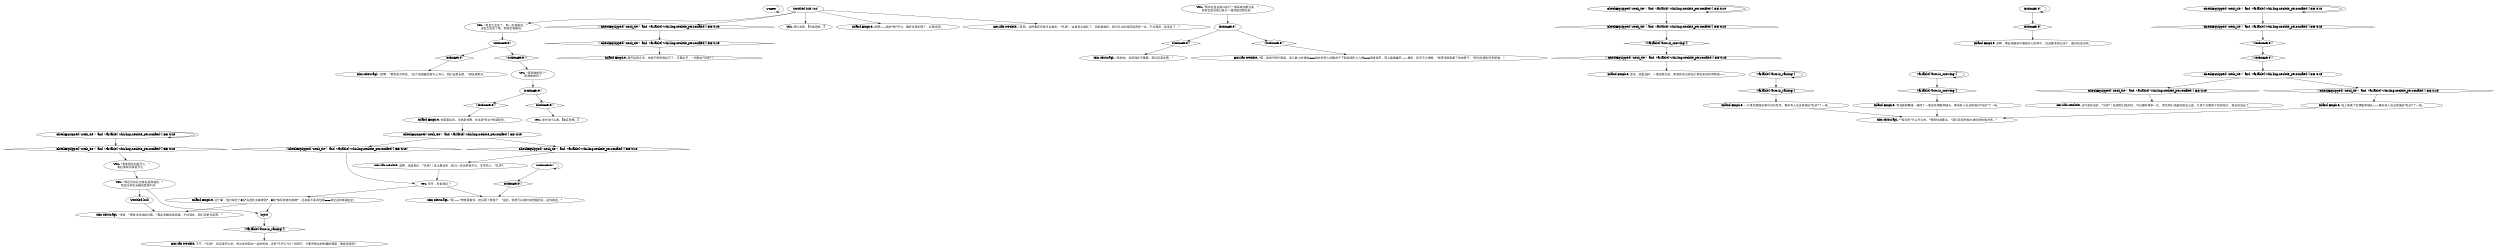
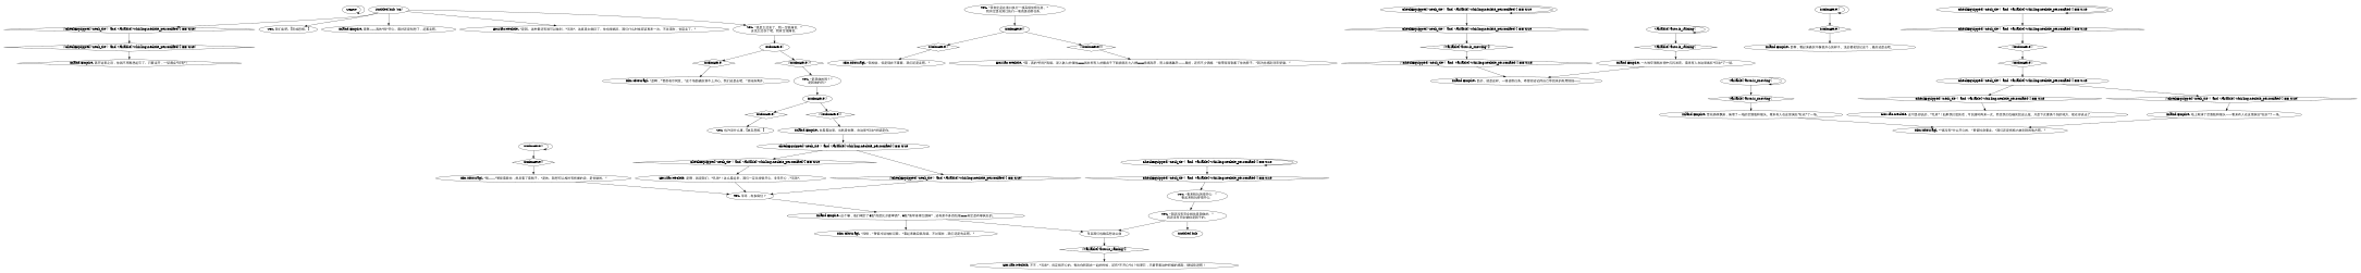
  digraph {
    n1 [label=START]
-   n2 [label=input]
+   n2 [label="而且我们也确实想这么做"]
    n3 [label="!(Variable[\"auto.is_raining\"])" shape=diamond]
    n4 [label="Horrific Necktie: 不不，*兄弟*，肯定很开心的。每次你和我在一起的时候，还有*不开心*过？别理它，只要带着这种积极的感觉，继续前进吧！"]
    n5 [label="You: 也许没什么事。[放弃思维。]"]
    n6 [label="Kim Kitsuragi: “呃……”警督看着你，然后看了看瓶子。“是的。我想可以相对有把握的说，是你做的。”"]
    n7 [label="You: 等等，有多疯狂？"]
    n8 [label="Inland Empire: 这个嘛，他们喝空了6瓶*高度比尔森啤酒*，3瓶*海军准将红朗姆*，还有差不多四包烟——肯定是有够疯狂的。"]
    n9 [label="Kim Kitsuragi: “我相信。但是现在不重要。我们还是走吧。”"]
    n10 [label="Kim Kitsuragi: “没错，”警督冷淡地标记着。“看起来确实很高级。不过现在，我们还是先走吧。”"]
    n11 [label="You: “是我做的吗？”\n是我做的吗？"]
    n12 [label="IsKimHere()"]
    n13 [label="IsKimHere()" shape=diamond]
    n14 [label="!(IsKimHere())" shape=diamond]
    n15 [label="CheckEquipped(\"neck_tie\")  and  Variable[\"whirling.necktie_personified\"] == true"]
    n16 [label="CheckEquipped(\"neck_tie\")  and  Variable[\"whirling.necktie_personified\"] == true" shape=diamond]
    n17 [label="!(Variable[\"auto.is_snowing\"])" shape=diamond]
    n18 [label="!(CheckEquipped(\"neck_tie\")  and  Variable[\"whirling.necktie_personified\"] == true)" shape=diamond]
    n19 [label="!(CheckEquipped(\"neck_tie\")  and  Variable[\"whirling.necktie_personified\"] == true)" shape=diamond]
    n20 [label="!(CheckEquipped(\"neck_tie\")  and  Variable[\"whirling.necktie_personified\"] == true)" shape=diamond]
    n21 [label="Inland Empire: 离开这里之后，你就不用再想起它了。只要走开，一切都会*过去*！" shape=diamond]
    n22 [label="You: 我们走吧。[完成思维。]"]
    n23 [label="You: “我还没有完全相信是我做的。”\n我还没有完全确信是我干的。"]
    n24 [label="Untitled hub"]
    n25 [label="IsKimHere()"]
    n26 [label="IsKimHere()" shape=diamond]
    n27 [label="Inland Empire: 是啊，看起来确实不像很开心的样子。没必要老惦记这个，最好还是走吧。"]
    n28 [label="!(IsKimHere())" shape=diamond]
    n29 [label="CheckEquipped(\"neck_tie\")  and  Variable[\"whirling.necktie_personified\"] == true"]
    n30 [label="CheckEquipped(\"neck_tie\")  and  Variable[\"whirling.necktie_personified\"] == true" shape=diamond]
    n31 [label="!(CheckEquipped(\"neck_tie\")  and  Variable[\"whirling.necktie_personified\"] == true)" shape=diamond]
    n32 [label="CheckEquipped(\"neck_tie\")  and  Variable[\"whirling.necktie_personified\"] == true"]
    n33 [label="CheckEquipped(\"neck_tie\")  and  Variable[\"whirling.necktie_personified\"] == true" shape=diamond]
    n34 [label="You: “看来我玩的很开心。”\n看起来我玩得很开心。"]
    n35 [label="Kim Kitsuragi: “*真没有*什么开心的。”警督转身要走。“我们还是把精力放到别的地方吧。”"]
    n36 [label="You: “我肯定是在港口执行一项高级侦察任务。”\n我肯定是在港口执行一项高级侦察任务。"]
    n37 [label="IsKimHere()"]
    n38 [label="IsKimHere()"]
    n39 [label="IsKimHere()" shape=diamond]
    n40 [label="!(IsKimHere())" shape=diamond]
    n41 [label="Horrific Necktie: “哦，真的*特别*高级。深入敌人的领地——就在所有人的眼皮子下面搞得乱七八糟——情绪高昂，肾上腺素飙升……显然，还有不少酒精。”领带渐渐勒紧了你的脖子。“我为你感到非常骄傲。”"]
    n42 [label="CheckEquipped(\"neck_tie\")  and  Variable[\"whirling.necktie_personified\"] == true"]
    n43 [label="CheckEquipped(\"neck_tie\")  and  Variable[\"whirling.necktie_personified\"] == true" shape=diamond]
    n44 [label="Inland Empire: 是的，就是这样。一项侦察任务。希望你还记得自己带回来的有用情报……"]
    n45 [label="Variable[\"auto.is_raining\"]"]
    n46 [label="Variable[\"auto.is_raining\"]" shape=diamond]
    n47 [label="Inland Empire: 一大堆空酒瓶在雨中闪闪发亮。看来有人在这里疯狂*狂欢*了一场。"]
    n48 [label="Variable[\"auto.is_snowing\"]"]
    n49 [label="Variable[\"auto.is_snowing\"]" shape=diamond]
    n50 [label="Inland Empire: 雪花静静飘落，掩埋了一地的空酒瓶和烟头。看来有人在这里疯狂*狂欢*了一场。"]
    n51 [label="Inland Empire: 地上堆满了空酒瓶和烟头……看来有人在这里疯狂*狂欢*了一场。"]
    n52 [label="Inland Empire: 是啊……真的*很*开心。最好还是别想了，赶紧走吧。"]
    n53 [label="Horrific Necktie: “是我。这种量还有谁可以做到，*兄弟*。这真是太疯狂了。你也很疯狂。我们什么时候应该再来一次。不过现在，你该走了。”"]
    n54 [label="IsKimHere()" shape=diamond]
    n55 [label="!(IsKimHere())" shape=diamond]
    n56 [label="Untitled hub (02)"]
    n57 [label="You: “真是太悲哀了。我一定很痛苦。”\n这也太悲伤了吧。我肯定很痛苦。"]
    n58 [label="IsKimHere()"]
    n59 [label="Horrific Necktie: 是啊，就是我们，*兄弟*！这么看起来，我们一定玩得很开心。非常开心，*兄弟*。"]
    n60 [label="IsKimHere()" shape=diamond]
    n61 [label="!(IsKimHere())" shape=diamond]
    n62 [label="Kim Kitsuragi: “是啊，”警督表示同意。“这个场面确实算不上开心。我们还是走吧。”他转身离开。"]
    n63 [label="Inland Empire: 你看看这里。当然是你啊。在这里*狂欢*的就是你。"]
    n64 [label="CheckEquipped(\"neck_tie\")  and  Variable[\"whirling.necktie_personified\"] == true"]
    n65 [label="CheckEquipped(\"neck_tie\")  and  Variable[\"whirling.necktie_personified\"] == true" shape=diamond]
    n66 [label="!(CheckEquipped(\"neck_tie\")  and  Variable[\"whirling.necktie_personified\"] == true)" shape=diamond]
    n67 [label="Horrific Necktie: 这可是你说的，*兄弟*！如果我们想的话，可以随时再来一次。而且我们也确实想这么做。只是下次要换个别的地方。现在你该走了。"]
    n1 -> n1
    n2 -> n3
    n3 -> n4
-   n7 -> n6
+   n6 -> n7
    n7 -> n8
    n8 -> n2
    n8 -> n10
    n11 -> n12
    n12 -> n13
    n12 -> n14
    n13 -> n5
    n14 -> n63
    n15 -> n15
    n15 -> n16
    n16 -> n17
    n17 -> n18
    n18 -> n44
    n19 -> n20
    n20 -> n21
    n23 -> n2
    n23 -> n24
-   n24 -> n10
    n25 -> n25
    n25 -> n26
    n26 -> n27
    n28 -> n29
    n29 -> n30
    n29 -> n31
    n30 -> n67
    n31 -> n51
    n32 -> n32
    n32 -> n33
    n33 -> n34
    n34 -> n23
    n36 -> n37
    n37 -> n54
    n37 -> n55
    n38 -> n38
    n38 -> n39
    n39 -> n6
    n40 -> n28
    n42 -> n42
    n42 -> n43
    n43 -> n40
    n45 -> n45
    n45 -> n46
    n46 -> n47
-   n47 -> n35
+   n47 -> n44
    n48 -> n48
    n48 -> n49
    n49 -> n50
    n50 -> n35
    n51 -> n35
    n54 -> n9
    n55 -> n41
    n56 -> n19
    n56 -> n22
    n56 -> n52
    n56 -> n53
    n56 -> n57
    n57 -> n58
    n58 -> n60
    n58 -> n61
    n59 -> n7
    n60 -> n62
    n61 -> n11
    n63 -> n64
    n64 -> n65
    n64 -> n66
    n65 -> n59
    n66 -> n7
  }
